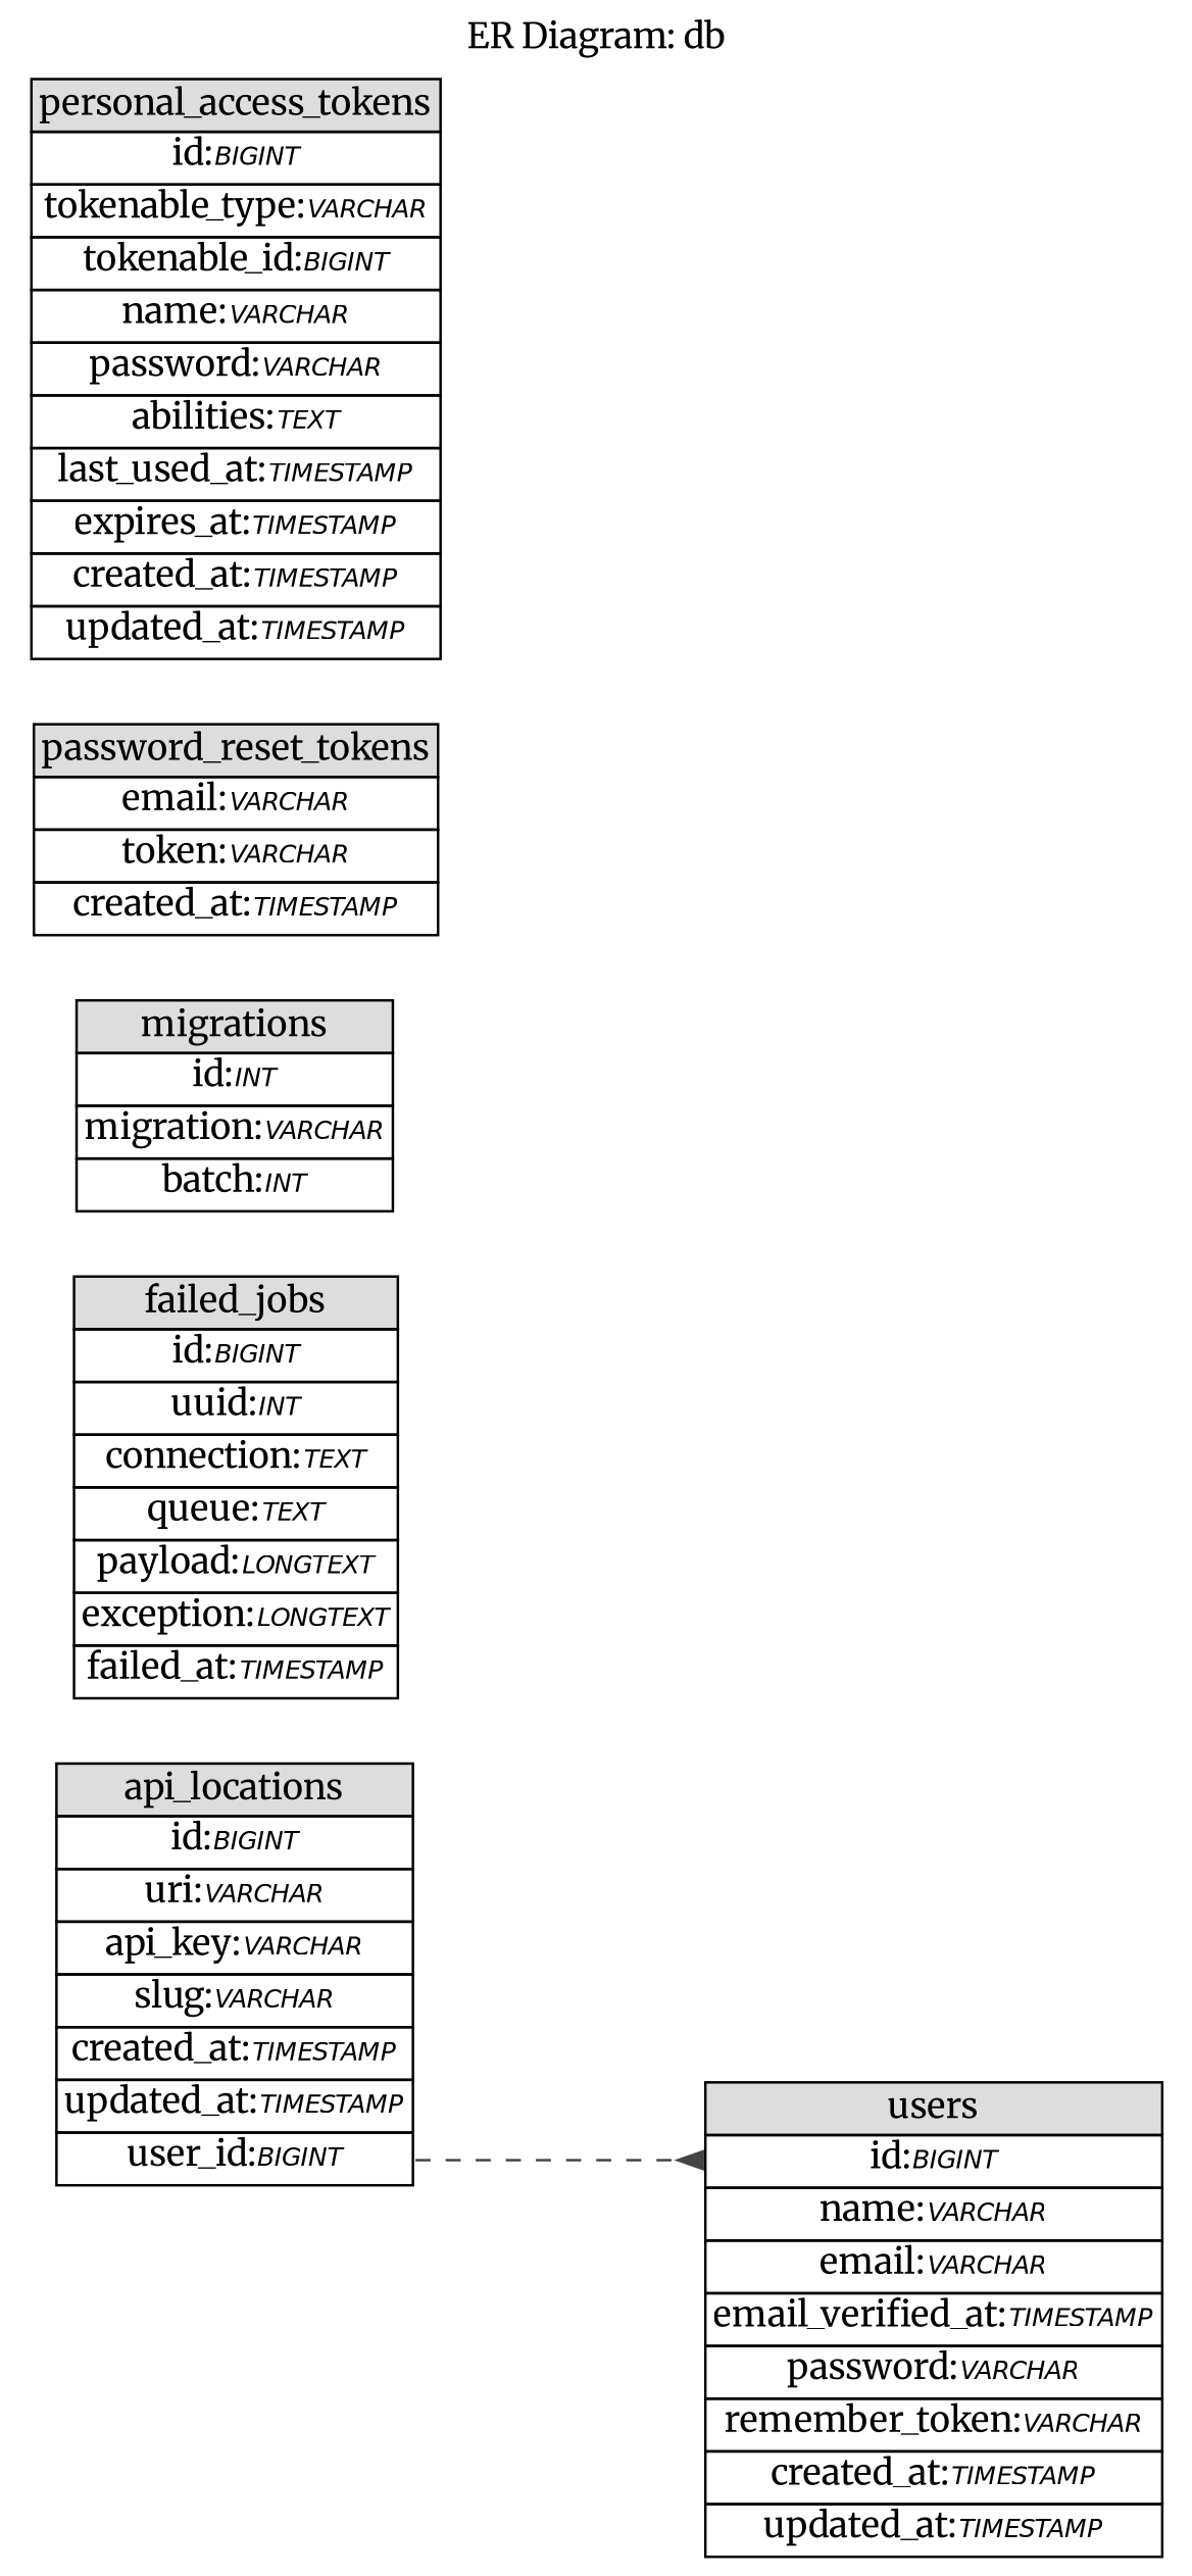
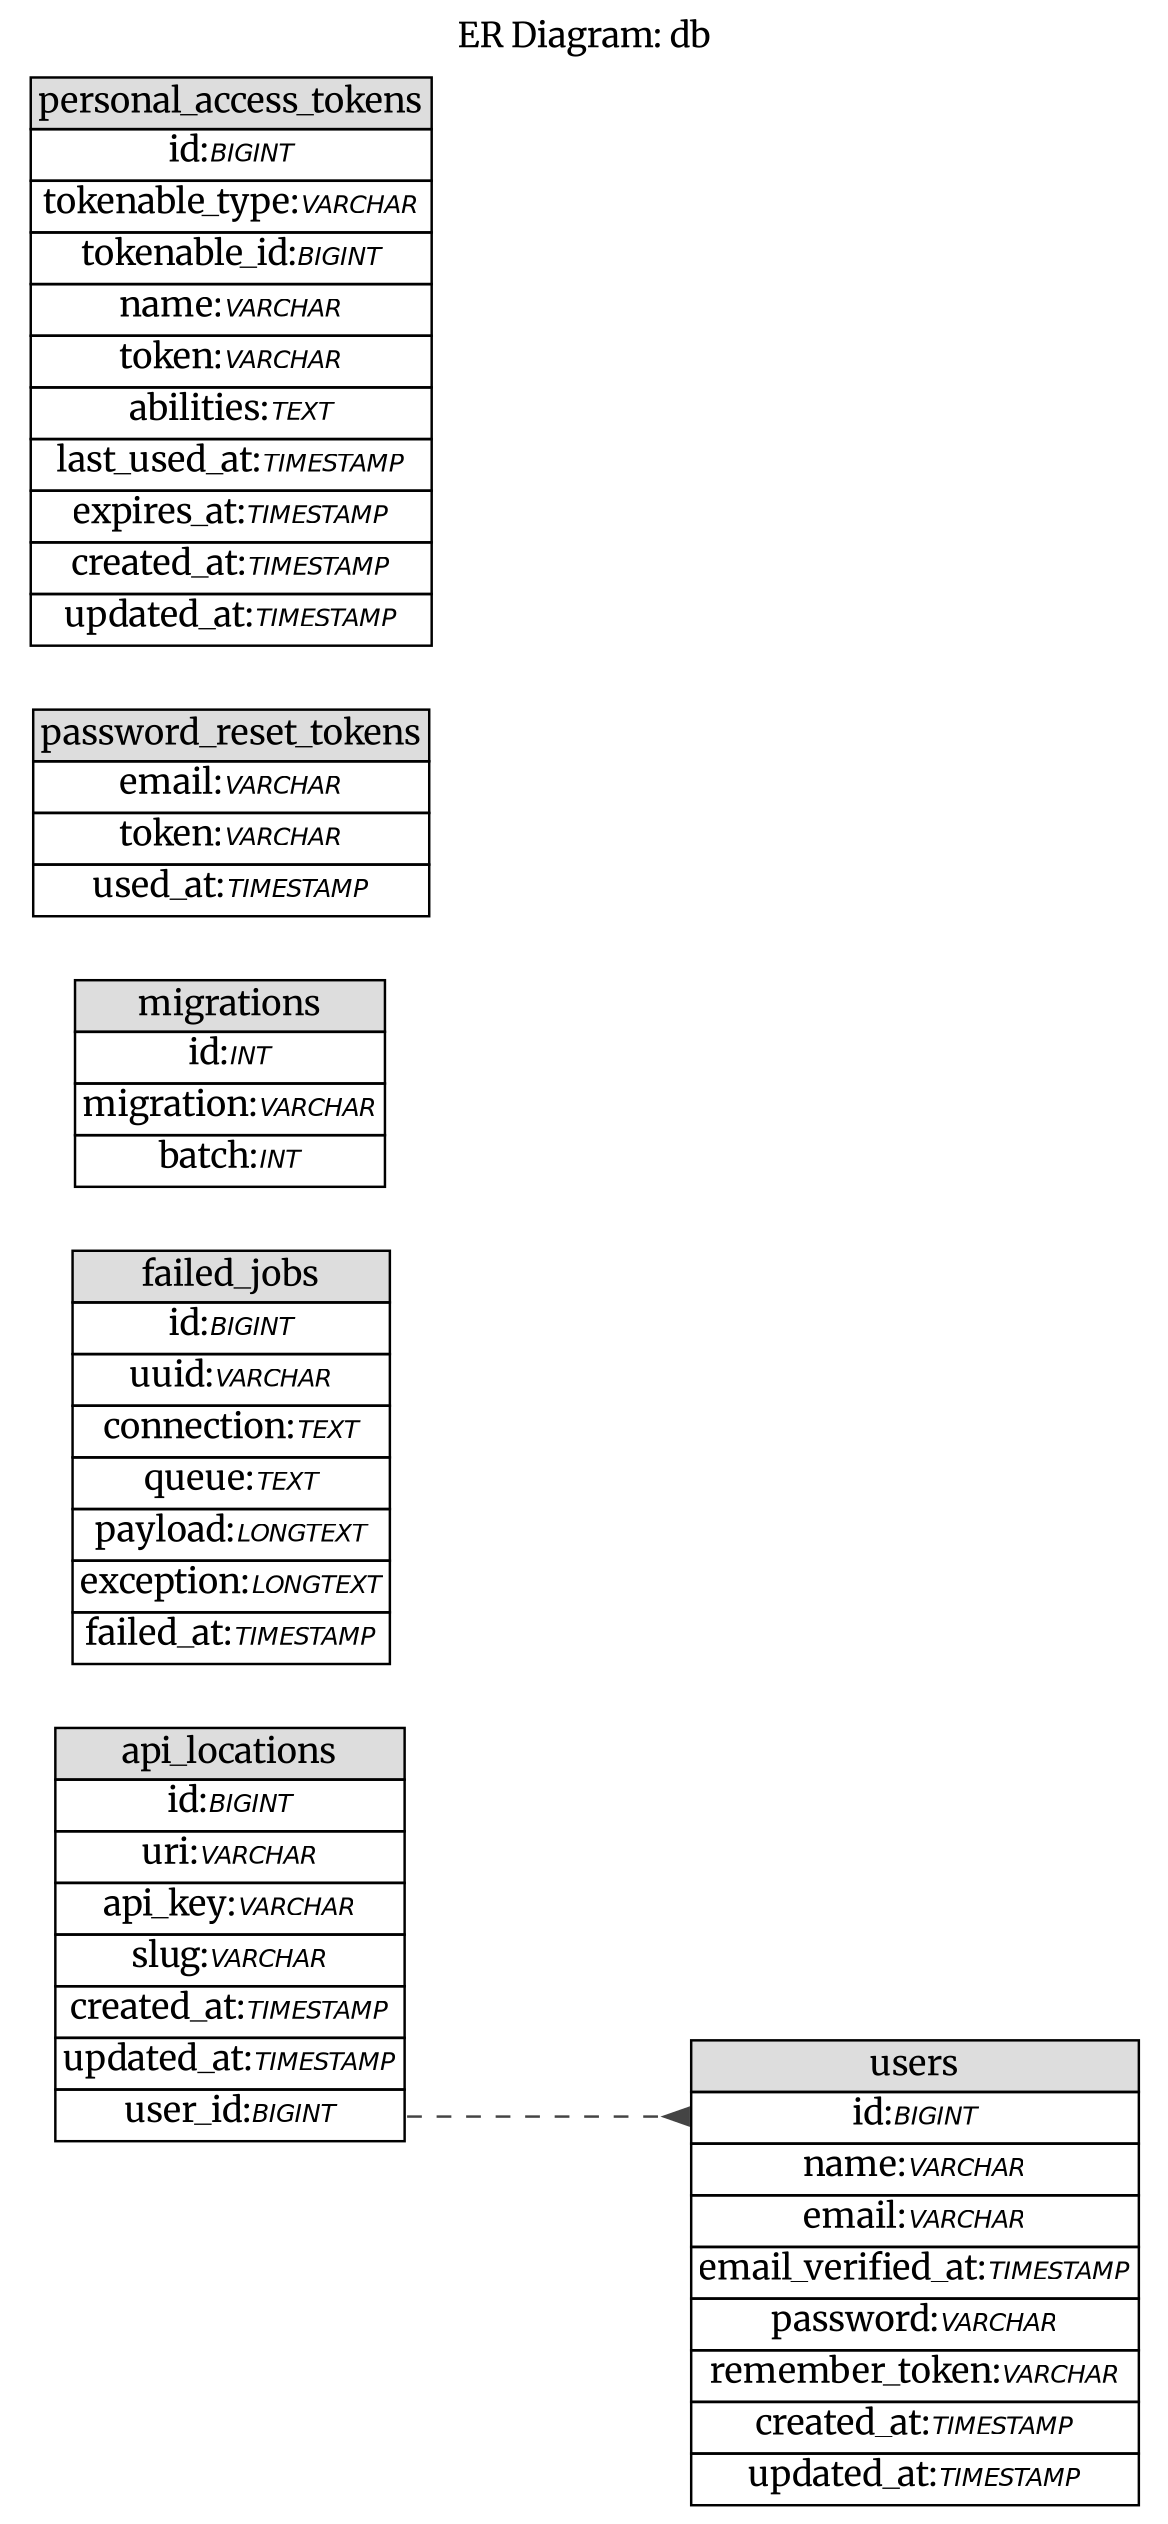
  digraph {
    compound=true
    fontname=Merriweather
    label="ER Diagram: db"
    labelloc=t
    rankdir=LR
    ranksep=1.25
    node [shape=plaintext fontname=Merriweather]
    n1 [label=< 			<TABLE BORDER="0" CELLSPACING="0" CELLBORDER="1"> 			<TR><TD COLSPAN="3" BGCOLOR="#DDDDDD">api_locations</TD></TR> 			<TR><TD COLSPAN="3" PORT="id">id:<FONT FACE="Helvetica-Oblique" POINT-SIZE="10">BIGINT</FONT></TD></TR> 			<TR><TD COLSPAN="3" PORT="uri">uri:<FONT FACE="Helvetica-Oblique" POINT-SIZE="10">VARCHAR</FONT></TD></TR> 			<TR><TD COLSPAN="3" PORT="api_key">api_key:<FONT FACE="Helvetica-Oblique" POINT-SIZE="10">VARCHAR</FONT></TD></TR> 			<TR><TD COLSPAN="3" PORT="slug">slug:<FONT FACE="Helvetica-Oblique" POINT-SIZE="10">VARCHAR</FONT></TD></TR> 			<TR><TD COLSPAN="3" PORT="created_at">created_at:<FONT FACE="Helvetica-Oblique" POINT-SIZE="10">TIMESTAMP</FONT></TD></TR> 			<TR><TD COLSPAN="3" PORT="updated_at">updated_at:<FONT FACE="Helvetica-Oblique" POINT-SIZE="10">TIMESTAMP</FONT></TD></TR> 			<TR><TD COLSPAN="3" PORT="user_id">user_id:<FONT FACE="Helvetica-Oblique" POINT-SIZE="10">BIGINT</FONT></TD></TR> 			</TABLE>>]
-   n2 [label=< 			<TABLE BORDER="0" CELLSPACING="0" CELLBORDER="1"> 			<TR><TD COLSPAN="3" BGCOLOR="#DDDDDD">failed_jobs</TD></TR> 			<TR><TD COLSPAN="3" PORT="id">id:<FONT FACE="Helvetica-Oblique" POINT-SIZE="10">BIGINT</FONT></TD></TR> 			<TR><TD COLSPAN="3" PORT="uuid">uuid:<FONT FACE="Helvetica-Oblique" POINT-SIZE="10">INT</FONT></TD></TR> 			<TR><TD COLSPAN="3" PORT="connection">connection:<FONT FACE="Helvetica-Oblique" POINT-SIZE="10">TEXT</FONT></TD></TR> 			<TR><TD COLSPAN="3" PORT="queue">queue:<FONT FACE="Helvetica-Oblique" POINT-SIZE="10">TEXT</FONT></TD></TR> 			<TR><TD COLSPAN="3" PORT="payload">payload:<FONT FACE="Helvetica-Oblique" POINT-SIZE="10">LONGTEXT</FONT></TD></TR> 			<TR><TD COLSPAN="3" PORT="exception">exception:<FONT FACE="Helvetica-Oblique" POINT-SIZE="10">LONGTEXT</FONT></TD></TR> 			<TR><TD COLSPAN="3" PORT="failed_at">failed_at:<FONT FACE="Helvetica-Oblique" POINT-SIZE="10">TIMESTAMP</FONT></TD></TR> 			</TABLE>>]
+   n2 [label=< 			<TABLE BORDER="0" CELLSPACING="0" CELLBORDER="1"> 			<TR><TD COLSPAN="3" BGCOLOR="#DDDDDD">failed_jobs</TD></TR> 			<TR><TD COLSPAN="3" PORT="id">id:<FONT FACE="Helvetica-Oblique" POINT-SIZE="10">BIGINT</FONT></TD></TR> 			<TR><TD COLSPAN="3" PORT="uuid">uuid:<FONT FACE="Helvetica-Oblique" POINT-SIZE="10">VARCHAR</FONT></TD></TR> 			<TR><TD COLSPAN="3" PORT="connection">connection:<FONT FACE="Helvetica-Oblique" POINT-SIZE="10">TEXT</FONT></TD></TR> 			<TR><TD COLSPAN="3" PORT="queue">queue:<FONT FACE="Helvetica-Oblique" POINT-SIZE="10">TEXT</FONT></TD></TR> 			<TR><TD COLSPAN="3" PORT="payload">payload:<FONT FACE="Helvetica-Oblique" POINT-SIZE="10">LONGTEXT</FONT></TD></TR> 			<TR><TD COLSPAN="3" PORT="exception">exception:<FONT FACE="Helvetica-Oblique" POINT-SIZE="10">LONGTEXT</FONT></TD></TR> 			<TR><TD COLSPAN="3" PORT="failed_at">failed_at:<FONT FACE="Helvetica-Oblique" POINT-SIZE="10">TIMESTAMP</FONT></TD></TR> 			</TABLE>>]
    n3 [label=< 			<TABLE BORDER="0" CELLSPACING="0" CELLBORDER="1"> 			<TR><TD COLSPAN="3" BGCOLOR="#DDDDDD">migrations</TD></TR> 			<TR><TD COLSPAN="3" PORT="id">id:<FONT FACE="Helvetica-Oblique" POINT-SIZE="10">INT</FONT></TD></TR> 			<TR><TD COLSPAN="3" PORT="migration">migration:<FONT FACE="Helvetica-Oblique" POINT-SIZE="10">VARCHAR</FONT></TD></TR> 			<TR><TD COLSPAN="3" PORT="batch">batch:<FONT FACE="Helvetica-Oblique" POINT-SIZE="10">INT</FONT></TD></TR> 			</TABLE>>]
-   n4 [label=< 			<TABLE BORDER="0" CELLSPACING="0" CELLBORDER="1"> 			<TR><TD COLSPAN="3" BGCOLOR="#DDDDDD">password_reset_tokens</TD></TR> 			<TR><TD COLSPAN="3" PORT="email">email:<FONT FACE="Helvetica-Oblique" POINT-SIZE="10">VARCHAR</FONT></TD></TR> 			<TR><TD COLSPAN="3" PORT="token">token:<FONT FACE="Helvetica-Oblique" POINT-SIZE="10">VARCHAR</FONT></TD></TR> 			<TR><TD COLSPAN="3" PORT="created_at">created_at:<FONT FACE="Helvetica-Oblique" POINT-SIZE="10">TIMESTAMP</FONT></TD></TR> 			</TABLE>>]
-   n5 [label=< 			<TABLE BORDER="0" CELLSPACING="0" CELLBORDER="1"> 			<TR><TD COLSPAN="3" BGCOLOR="#DDDDDD">personal_access_tokens</TD></TR> 			<TR><TD COLSPAN="3" PORT="id">id:<FONT FACE="Helvetica-Oblique" POINT-SIZE="10">BIGINT</FONT></TD></TR> 			<TR><TD COLSPAN="3" PORT="tokenable_type">tokenable_type:<FONT FACE="Helvetica-Oblique" POINT-SIZE="10">VARCHAR</FONT></TD></TR> 			<TR><TD COLSPAN="3" PORT="tokenable_id">tokenable_id:<FONT FACE="Helvetica-Oblique" POINT-SIZE="10">BIGINT</FONT></TD></TR> 			<TR><TD COLSPAN="3" PORT="name">name:<FONT FACE="Helvetica-Oblique" POINT-SIZE="10">VARCHAR</FONT></TD></TR> 			<TR><TD COLSPAN="3" PORT="token">password:<FONT FACE="Helvetica-Oblique" POINT-SIZE="10">VARCHAR</FONT></TD></TR> 			<TR><TD COLSPAN="3" PORT="abilities">abilities:<FONT FACE="Helvetica-Oblique" POINT-SIZE="10">TEXT</FONT></TD></TR> 			<TR><TD COLSPAN="3" PORT="last_used_at">last_used_at:<FONT FACE="Helvetica-Oblique" POINT-SIZE="10">TIMESTAMP</FONT></TD></TR> 			<TR><TD COLSPAN="3" PORT="expires_at">expires_at:<FONT FACE="Helvetica-Oblique" POINT-SIZE="10">TIMESTAMP</FONT></TD></TR> 			<TR><TD COLSPAN="3" PORT="created_at">created_at:<FONT FACE="Helvetica-Oblique" POINT-SIZE="10">TIMESTAMP</FONT></TD></TR> 			<TR><TD COLSPAN="3" PORT="updated_at">updated_at:<FONT FACE="Helvetica-Oblique" POINT-SIZE="10">TIMESTAMP</FONT></TD></TR> 			</TABLE>>]
+   n4 [label=< 			<TABLE BORDER="0" CELLSPACING="0" CELLBORDER="1"> 			<TR><TD COLSPAN="3" BGCOLOR="#DDDDDD">password_reset_tokens</TD></TR> 			<TR><TD COLSPAN="3" PORT="email">email:<FONT FACE="Helvetica-Oblique" POINT-SIZE="10">VARCHAR</FONT></TD></TR> 			<TR><TD COLSPAN="3" PORT="token">token:<FONT FACE="Helvetica-Oblique" POINT-SIZE="10">VARCHAR</FONT></TD></TR> 			<TR><TD COLSPAN="3" PORT="created_at">used_at:<FONT FACE="Helvetica-Oblique" POINT-SIZE="10">TIMESTAMP</FONT></TD></TR> 			</TABLE>>]
+   n5 [label=< 			<TABLE BORDER="0" CELLSPACING="0" CELLBORDER="1"> 			<TR><TD COLSPAN="3" BGCOLOR="#DDDDDD">personal_access_tokens</TD></TR> 			<TR><TD COLSPAN="3" PORT="id">id:<FONT FACE="Helvetica-Oblique" POINT-SIZE="10">BIGINT</FONT></TD></TR> 			<TR><TD COLSPAN="3" PORT="tokenable_type">tokenable_type:<FONT FACE="Helvetica-Oblique" POINT-SIZE="10">VARCHAR</FONT></TD></TR> 			<TR><TD COLSPAN="3" PORT="tokenable_id">tokenable_id:<FONT FACE="Helvetica-Oblique" POINT-SIZE="10">BIGINT</FONT></TD></TR> 			<TR><TD COLSPAN="3" PORT="name">name:<FONT FACE="Helvetica-Oblique" POINT-SIZE="10">VARCHAR</FONT></TD></TR> 			<TR><TD COLSPAN="3" PORT="token">token:<FONT FACE="Helvetica-Oblique" POINT-SIZE="10">VARCHAR</FONT></TD></TR> 			<TR><TD COLSPAN="3" PORT="abilities">abilities:<FONT FACE="Helvetica-Oblique" POINT-SIZE="10">TEXT</FONT></TD></TR> 			<TR><TD COLSPAN="3" PORT="last_used_at">last_used_at:<FONT FACE="Helvetica-Oblique" POINT-SIZE="10">TIMESTAMP</FONT></TD></TR> 			<TR><TD COLSPAN="3" PORT="expires_at">expires_at:<FONT FACE="Helvetica-Oblique" POINT-SIZE="10">TIMESTAMP</FONT></TD></TR> 			<TR><TD COLSPAN="3" PORT="created_at">created_at:<FONT FACE="Helvetica-Oblique" POINT-SIZE="10">TIMESTAMP</FONT></TD></TR> 			<TR><TD COLSPAN="3" PORT="updated_at">updated_at:<FONT FACE="Helvetica-Oblique" POINT-SIZE="10">TIMESTAMP</FONT></TD></TR> 			</TABLE>>]
    n6 [label=< 			<TABLE BORDER="0" CELLSPACING="0" CELLBORDER="1"> 			<TR><TD COLSPAN="3" BGCOLOR="#DDDDDD">users</TD></TR> 			<TR><TD COLSPAN="3" PORT="id">id:<FONT FACE="Helvetica-Oblique" POINT-SIZE="10">BIGINT</FONT></TD></TR> 			<TR><TD COLSPAN="3" PORT="name">name:<FONT FACE="Helvetica-Oblique" POINT-SIZE="10">VARCHAR</FONT></TD></TR> 			<TR><TD COLSPAN="3" PORT="email">email:<FONT FACE="Helvetica-Oblique" POINT-SIZE="10">VARCHAR</FONT></TD></TR> 			<TR><TD COLSPAN="3" PORT="email_verified_at">email_verified_at:<FONT FACE="Helvetica-Oblique" POINT-SIZE="10">TIMESTAMP</FONT></TD></TR> 			<TR><TD COLSPAN="3" PORT="password">password:<FONT FACE="Helvetica-Oblique" POINT-SIZE="10">VARCHAR</FONT></TD></TR> 			<TR><TD COLSPAN="3" PORT="remember_token">remember_token:<FONT FACE="Helvetica-Oblique" POINT-SIZE="10">VARCHAR</FONT></TD></TR> 			<TR><TD COLSPAN="3" PORT="created_at">created_at:<FONT FACE="Helvetica-Oblique" POINT-SIZE="10">TIMESTAMP</FONT></TD></TR> 			<TR><TD COLSPAN="3" PORT="updated_at">updated_at:<FONT FACE="Helvetica-Oblique" POINT-SIZE="10">TIMESTAMP</FONT></TD></TR> 			</TABLE>>]
    subgraph sub_1 {
      n1
    }
    subgraph sub_2 {
      n2
    }
    subgraph sub_3 {
      n3
    }
    subgraph sub_4 {
      n4
    }
    subgraph sub_5 {
      n5
    }
    subgraph sub_6 {
      n6
    }
    n1 -> n6 [arrowhead=inv arrowtail=normal color="#444444" headport=id style=dashed tailport=user_id fontname=Merriweather]
  }
